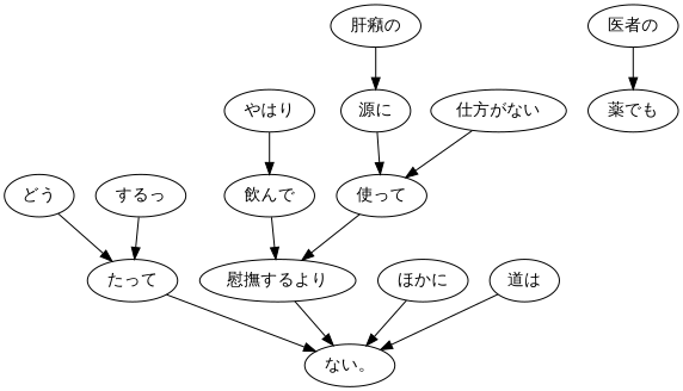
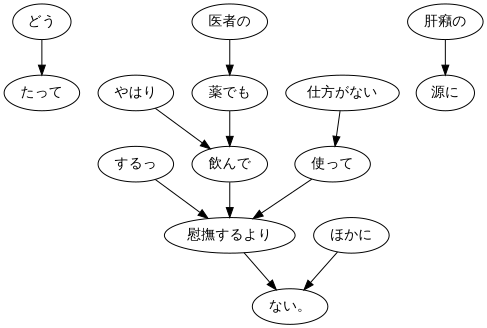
  digraph {
    n1 [label="どう"]
    n2 [label="たって"]
    n3 [label="ない。"]
    n4 [label="するっ"]
    n5 [label="飲んで"]
    n6 [label="慰撫するより"]
    n7 [label="やはり"]
    n8 [label="医者の"]
    n9 [label="薬でも"]
    n10 [label="肝癪の"]
    n11 [label="源に"]
    n12 [label="使って"]
    n13 [label="仕方がない"]
    n14 [label="ほかに"]
-   n15 [label="道は"]
    n1 -> n2
-   n2 -> n3
-   n4 -> n2
+   n4 -> n6
    n5 -> n6
    n6 -> n3
    n7 -> n5
    n8 -> n9
+   n9 -> n5
    n10 -> n11
-   n11 -> n12
    n12 -> n6
    n13 -> n12
    n14 -> n3
-   n15 -> n3
  }
